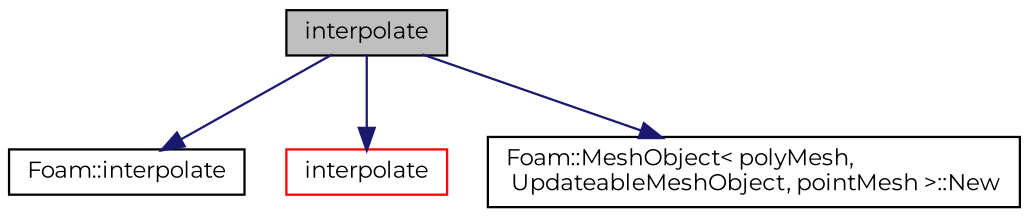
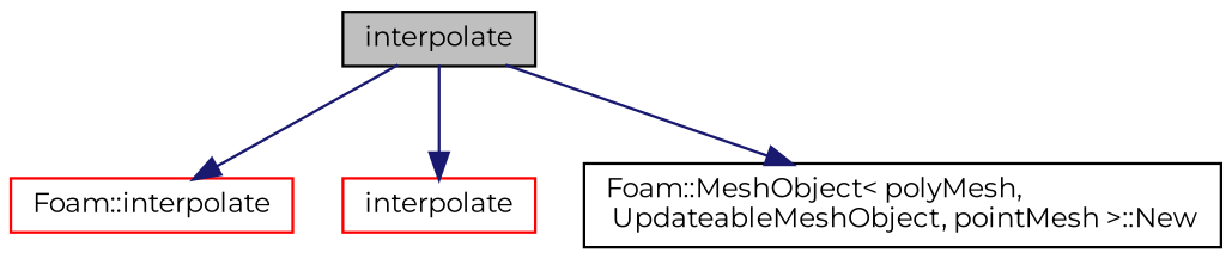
  digraph {
    rankdir=TB
    fontname=Montserrat
    node [color=black fontname=Montserrat fontsize=10 shape=record]
    edge [color=midnightblue fontname=Montserrat fontsize=10 labelfontname=Helvetica labelfontsize=10 style=solid]
    n1 [fillcolor=grey75 fontcolor=black height=0.2 label=interpolate style=filled width=0.4]
-   n2 [height=0.2 label="Foam::interpolate" width=0.4]
+   n2 [color=red height=0.2 label="Foam::interpolate" width=0.4]
    n3 [color=red height=0.2 label=interpolate width=0.4]
    n4 [height=0.2 label="Foam::MeshObject\< polyMesh,\l UpdateableMeshObject, pointMesh \>::New" width=0.4]
    n1 -> n2
    n1 -> n3
    n1 -> n4
  }
